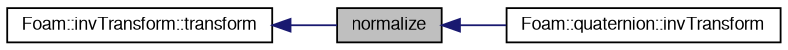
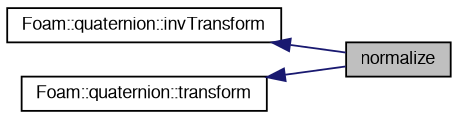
  digraph {
    rankdir=LR
    node [color=black fontname=FreeSans fontsize=10 shape=record]
    edge [color=midnightblue dir=back fontname=FreeSans fontsize=10 labelfontname=FreeSans labelfontsize=10 style=solid]
    n1 [fillcolor=grey75 fontcolor=black height=0.2 label=normalize style=filled width=0.4]
    n2 [height=0.2 label="Foam::quaternion::invTransform" width=0.4]
-   n3 [height=0.2 label="Foam::invTransform::transform" width=0.4]
-   n1 -> n2
+   n3 [height=0.2 label="Foam::quaternion::transform" width=0.4]
+   n2 -> n1
    n3 -> n1
  }
